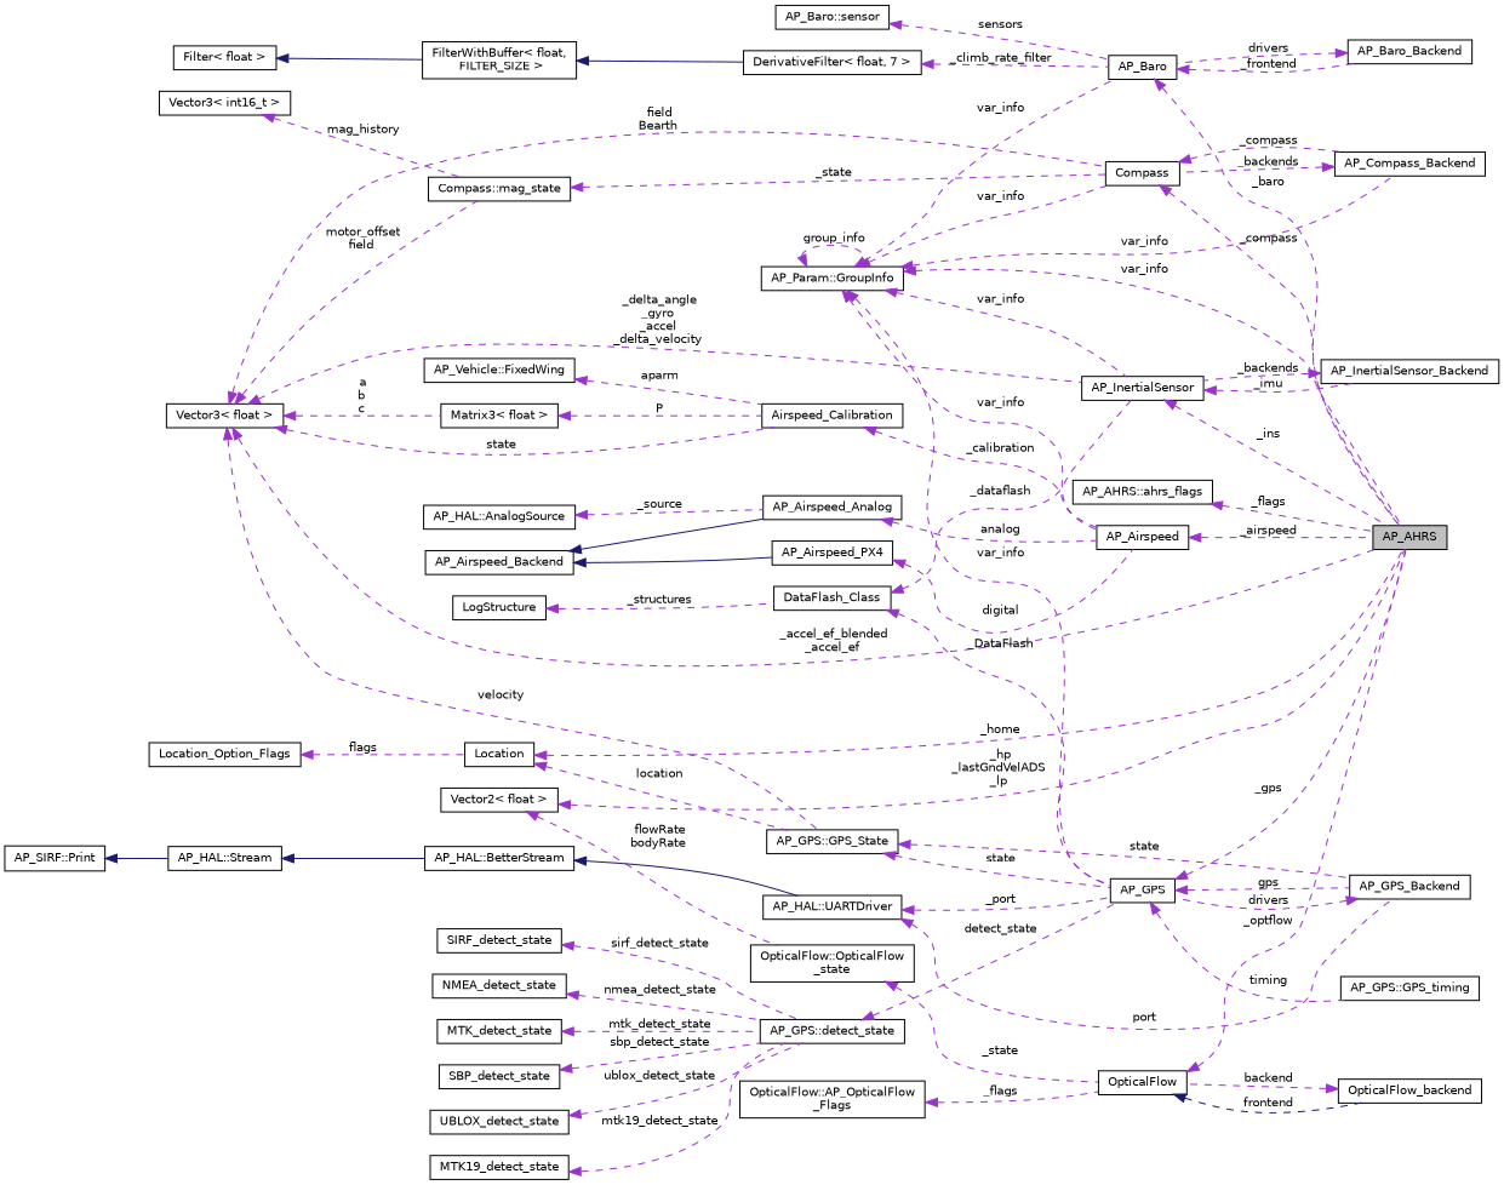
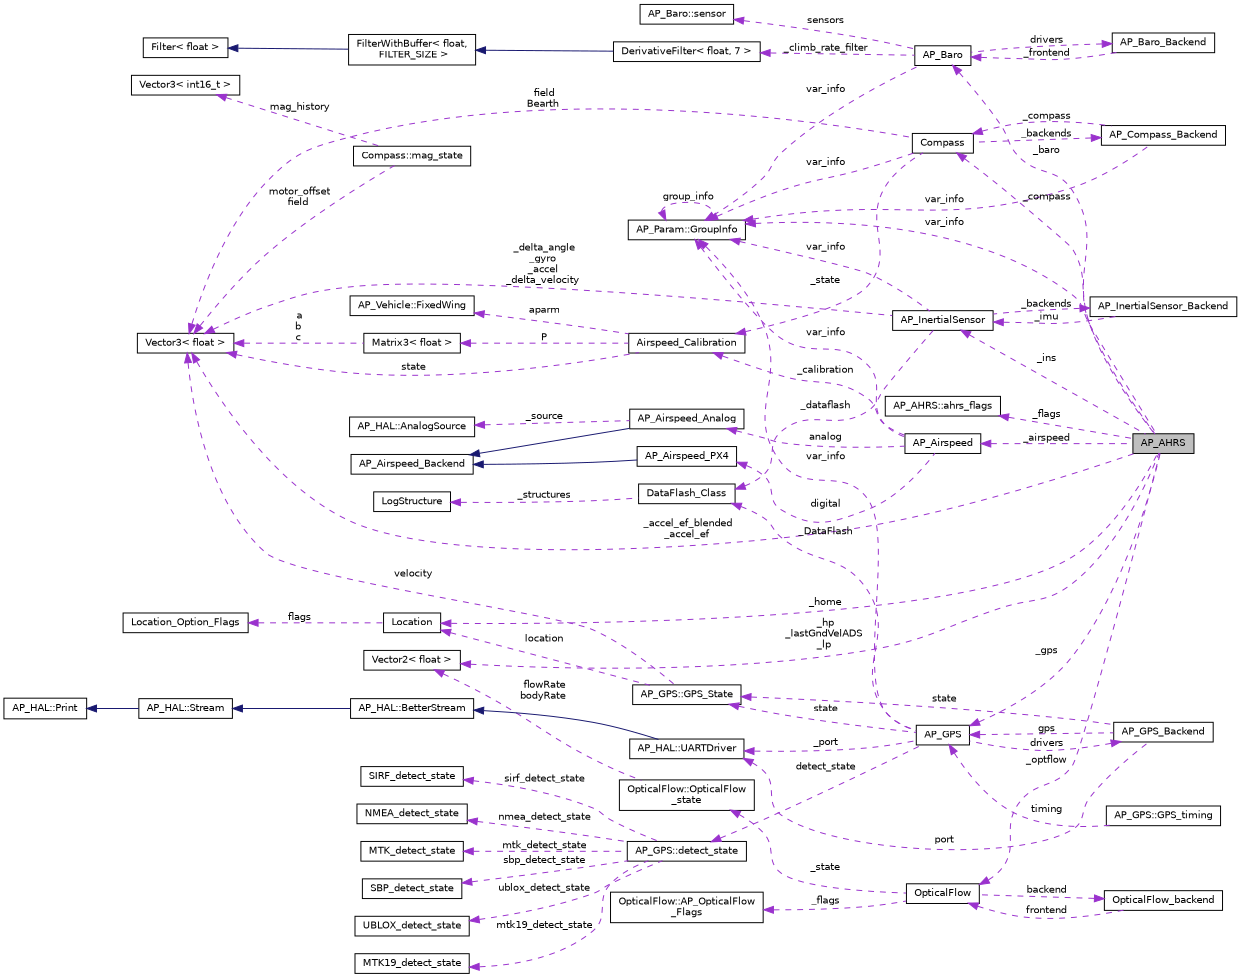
  digraph {
    rankdir=LR
    node [color=black fillcolor=white fontname=Helvetica fontsize=10 shape=record style=filled]
    edge [color=darkorchid3 dir=back fontname=Helvetica fontsize=10 labelfontname=Helvetica labelfontsize=10 style=dashed]
    n1 [fillcolor=grey75 fontcolor=black height=0.2 label=AP_AHRS width=0.4]
    n2 [height=0.2 label="AP_AHRS::ahrs_flags" width=0.4]
    n3 [height=0.2 label=AP_Baro width=0.4]
    n4 [height=0.2 label=AP_Baro_Backend width=0.4]
    n5 [height=0.2 label="AP_Baro::sensor" width=0.4]
    n6 [height=0.2 label="DerivativeFilter\< float, 7 \>" width=0.4]
    n7 [height=0.2 label="FilterWithBuffer\< float,\l FILTER_SIZE \>" width=0.4]
    n8 [height=0.2 label="Filter\< float \>" width=0.4]
    n9 [height=0.2 label="AP_Param::GroupInfo" width=0.4]
    n10 [height=0.2 label=AP_InertialSensor width=0.4]
    n11 [height=0.2 label=AP_Airspeed width=0.4]
    n12 [height=0.2 label=AP_GPS width=0.4]
    n13 [height=0.2 label=Compass width=0.4]
    n14 [height=0.2 label=AP_Compass_Backend width=0.4]
    n15 [height=0.2 label=OpticalFlow width=0.4]
    n16 [height=0.2 label=OpticalFlow_backend width=0.4]
    n17 [height=0.2 label=AP_InertialSensor_Backend width=0.4]
    n18 [height=0.2 label=AP_GPS_Backend width=0.4]
    n19 [height=0.2 label="AP_GPS::GPS_timing" width=0.4]
    n20 [height=0.2 label="OpticalFlow::OpticalFlow\l_state" width=0.4]
    n21 [height=0.2 label="Vector2\< float \>" width=0.4]
    n22 [height=0.2 label="OpticalFlow::AP_OpticalFlow\l_Flags" width=0.4]
    n23 [height=0.2 label="Vector3\< float \>" width=0.4]
    n24 [height=0.2 label=Airspeed_Calibration width=0.4]
    n25 [height=0.2 label="Matrix3\< float \>" width=0.4]
    n26 [height=0.2 label="AP_GPS::GPS_State" width=0.4]
    n27 [height=0.2 label="Compass::mag_state" width=0.4]
    n28 [height=0.2 label=DataFlash_Class width=0.4]
    n29 [height=0.2 label=LogStructure width=0.4]
    n30 [height=0.2 label=AP_Airspeed_Analog width=0.4]
    n31 [height=0.2 label=AP_Airspeed_Backend width=0.4]
    n32 [height=0.2 label=AP_Airspeed_PX4 width=0.4]
    n33 [height=0.2 label="AP_HAL::AnalogSource" width=0.4]
    n34 [height=0.2 label="AP_Vehicle::FixedWing" width=0.4]
    n35 [height=0.2 label="AP_GPS::detect_state" width=0.4]
    n36 [height=0.2 label=SBP_detect_state width=0.4]
    n37 [height=0.2 label=UBLOX_detect_state width=0.4]
    n38 [height=0.2 label=SIRF_detect_state width=0.4]
    n39 [height=0.2 label=MTK19_detect_state width=0.4]
    n40 [height=0.2 label=NMEA_detect_state width=0.4]
    n41 [height=0.2 label=MTK_detect_state width=0.4]
    n42 [height=0.2 label="AP_HAL::UARTDriver" width=0.4]
    n43 [height=0.2 label="AP_HAL::BetterStream" width=0.4]
    n44 [height=0.2 label="AP_HAL::Stream" width=0.4]
-   n45 [height=0.2 label="AP_SIRF::Print" width=0.4]
+   n45 [height=0.2 label="AP_HAL::Print" width=0.4]
    n46 [height=0.2 label=Location width=0.4]
    n47 [height=0.2 label=Location_Option_Flags width=0.4]
    n48 [height=0.2 label="Vector3\< int16_t \>" width=0.4]
    n2 -> n1 [label=" _flags"]
    n3 -> n1 [label=" _baro"]
    n3 -> n4 [label=" _frontend"]
    n4 -> n3 [label=" drivers"]
    n5 -> n3 [label=" sensors"]
    n6 -> n3 [label=" _climb_rate_filter"]
    n7 -> n6 [color=midnightblue style=solid]
    n8 -> n7 [color=midnightblue style=solid]
    n9 -> n1 [label=" var_info"]
    n9 -> n3 [label=" var_info"]
    n9 -> n9 [label=" group_info"]
    n9 -> n10 [label=" var_info"]
    n9 -> n11 [label=" var_info"]
    n9 -> n12 [label=" var_info"]
    n9 -> n13 [label=" var_info"]
    n9 -> n14 [label=" var_info"]
    n10 -> n1 [label=" _ins"]
    n10 -> n17 [label=" _imu"]
    n11 -> n1 [label=" _airspeed"]
    n12 -> n1 [label=" _gps"]
    n12 -> n18 [label=" gps"]
    n12 -> n19 [label=" timing"]
    n13 -> n1 [label=" _compass"]
    n13 -> n14 [label=" _compass"]
    n14 -> n13 [label=" _backends"]
    n15 -> n1 [label=" _optflow"]
-   n15 -> n16 [color=midnightblue label=" frontend"]
+   n15 -> n16 [label=" frontend"]
    n16 -> n15 [label=" backend"]
    n17 -> n10 [label=" _backends"]
    n18 -> n12 [label=" drivers"]
    n20 -> n15 [label=" _state"]
    n21 -> n1 [label=" _hp\n_lastGndVelADS\n_lp"]
    n21 -> n20 [label=" flowRate\nbodyRate"]
    n22 -> n15 [label=" _flags"]
    n23 -> n1 [label=" _accel_ef_blended\n_accel_ef"]
    n23 -> n10 [label=" _delta_angle\n_gyro\n_accel\n_delta_velocity"]
    n23 -> n13 [label=" field\nBearth"]
    n23 -> n24 [label=" state"]
    n23 -> n25 [label=" a\nb\nc"]
    n23 -> n26 [label=" velocity"]
    n23 -> n27 [label=" motor_offset\nfield"]
    n24 -> n11 [label=" _calibration"]
    n25 -> n24 [label=" P"]
    n26 -> n12 [label=" state"]
    n26 -> n18 [label=" state"]
-   n27 -> n13 [label=" _state"]
+   n24 -> n13 [label=" _state"]
    n28 -> n10 [label=" _dataflash"]
    n28 -> n12 [label=" _DataFlash"]
    n29 -> n28 [label=" _structures"]
    n30 -> n11 [label=" analog"]
    n31 -> n30 [color=midnightblue style=solid]
    n31 -> n32 [color=midnightblue style=solid]
    n32 -> n11 [label=" digital"]
    n33 -> n30 [label=" _source"]
    n34 -> n24 [label=" aparm"]
    n35 -> n12 [label=" detect_state"]
    n36 -> n35 [label=" sbp_detect_state"]
    n37 -> n35 [label=" ublox_detect_state"]
    n38 -> n35 [label=" sirf_detect_state"]
    n39 -> n35 [label=" mtk19_detect_state"]
    n40 -> n35 [label=" nmea_detect_state"]
    n41 -> n35 [label=" mtk_detect_state"]
    n42 -> n12 [label=" _port"]
    n42 -> n18 [label=" port"]
    n43 -> n42 [color=midnightblue style=solid]
    n44 -> n43 [color=midnightblue style=solid]
    n45 -> n44 [color=midnightblue style=solid]
    n46 -> n1 [label=" _home"]
    n46 -> n26 [label=" location"]
    n47 -> n46 [label=" flags"]
    n48 -> n27 [label=" mag_history"]
  }
